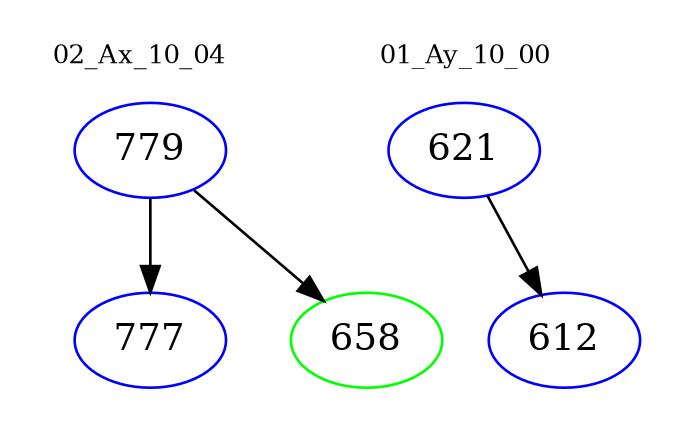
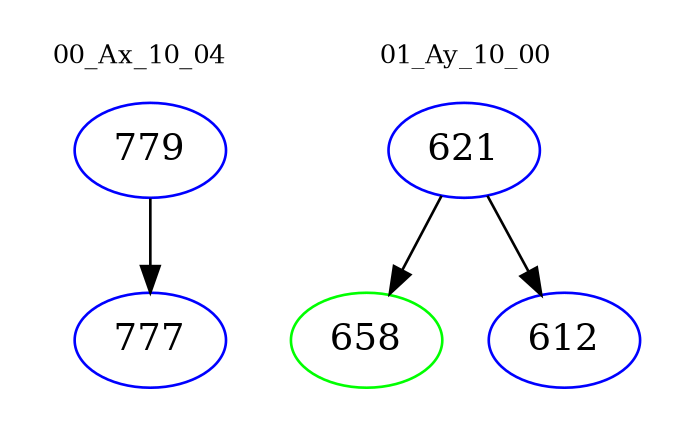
  digraph {
    node [color=blue]
    edge [color=black]
    n1 [label=779]
    n2 [label=777]
    n3 [label=621]
    n4 [label=612]
    n5 [color=green label=658]
    subgraph cluster_1 {
      color=white
      fontsize=10
-     label="02_Ax_10_04"
+     label="00_Ax_10_04"
      n1
      n2
    }
    subgraph cluster_2 {
      color=white
      fontsize=10
      label="01_Ay_10_00"
      n3
      n4
      n5
    }
    n1 -> n2
    n3 -> n4
-   n1 -> n5
+   n3 -> n5
  }
